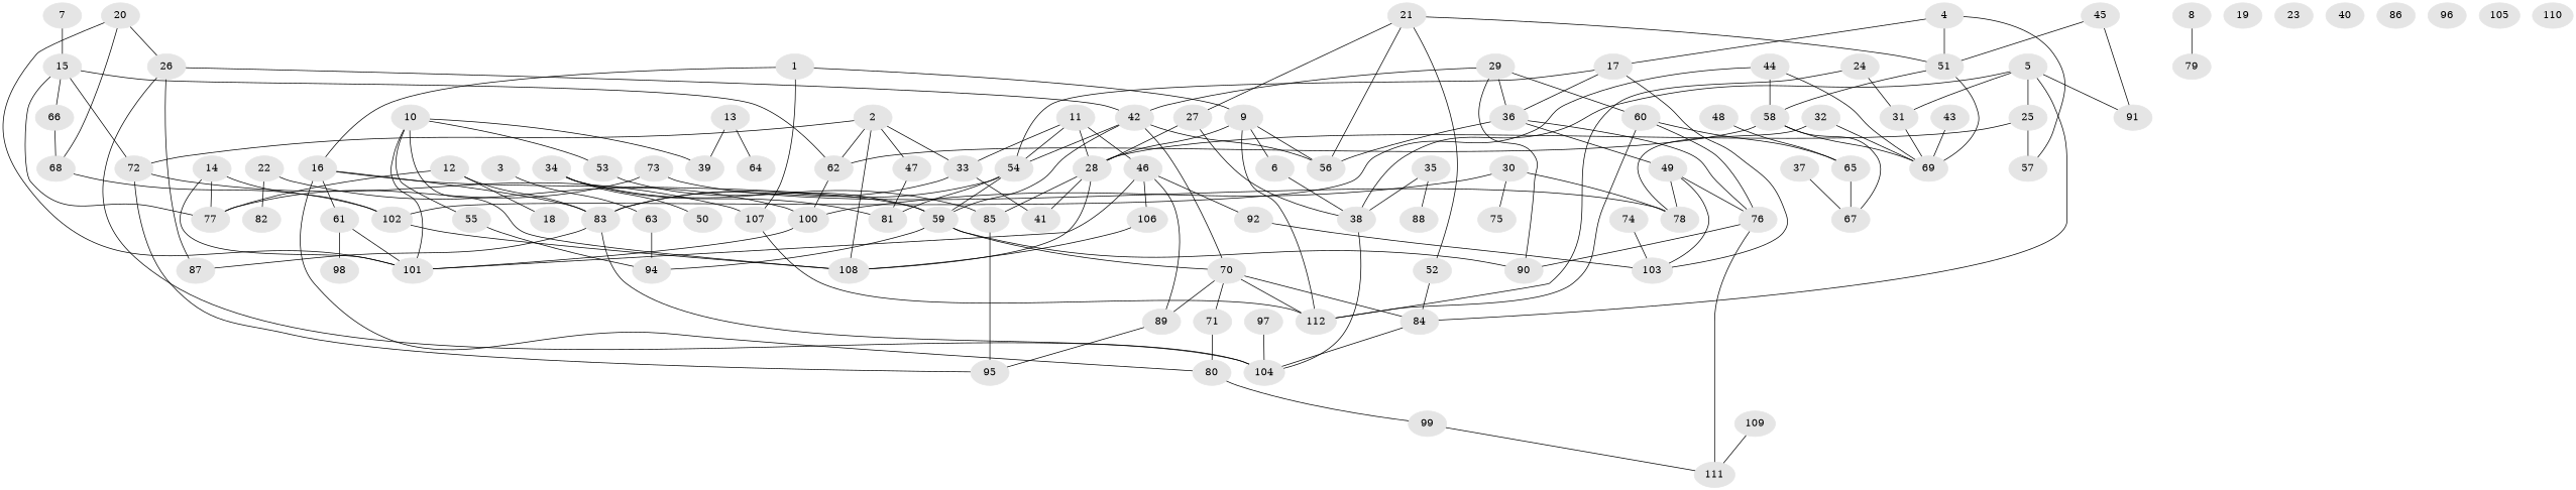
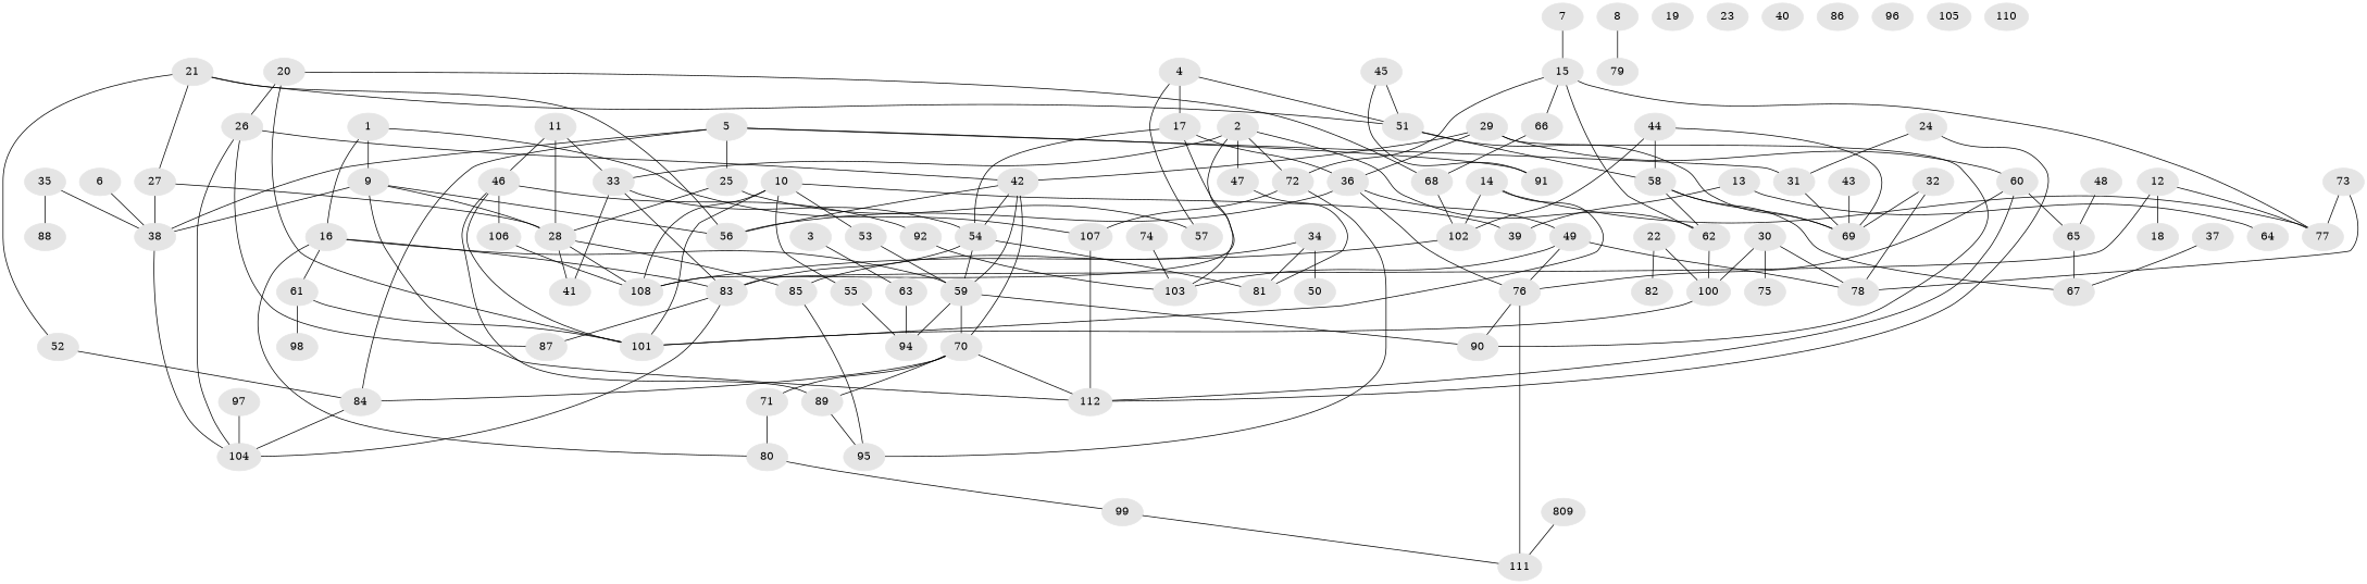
  graph {
    node [color=gray90 style=filled]
    1
    9
    16
    107
    38
    28
    56
    112
    83
    59
    61
    80
    2
    33
    47
    62
    72
    108
    54
    41
    81
    100
    95
    3
    63
    94
    4
    17
    51
    57
    36
    103
    69
    58
    5
    25
    31
    84
    91
    104
    6
    7
    15
    77
    66
    8
    79
    85
    10
    39
    53
    55
    101
    11
    46
    89
    92
    106
    12
    18
    87
    13
    64
    14
    102
    68
    90
    70
    98
    99
    49
    76
    19
    20
    26
    42
    21
    27
    52
    22
    82
    23
    24
    29
    60
    65
    30
    75
    78
    32
    34
    50
    35
    88
    111
    37
    67
    40
    71
    43
    44
    45
    48
    73
    74
    86
    96
    97
    105
-   109
+   109 [label=809]
    110
    1 -- 9
    1 -- 16
    1 -- 107
-   9 -- 6
+   9 -- 38
    9 -- 28
    9 -- 56
    9 -- 112
    16 -- 83
    16 -- 59
    16 -- 61
    16 -- 80
    107 -- 112
    38 -- 104
    28 -- 108
    28 -- 41
    28 -- 85
    83 -- 104
    83 -- 87
    59 -- 94
    59 -- 90
    59 -- 70
    61 -- 101
    61 -- 98
    80 -- 99
    2 -- 33
    2 -- 47
    2 -- 62
    2 -- 72
    2 -- 108
    33 -- 83
-   11 -- 54
+   33 -- 54
    33 -- 41
    47 -- 81
    62 -- 100
    72 -- 107
    72 -- 95
    54 -- 83
    54 -- 59
    54 -- 81
    100 -- 101
    3 -- 63
    63 -- 94
    4 -- 17
    4 -- 51
    4 -- 57
    17 -- 54
    17 -- 36
    17 -- 103
    51 -- 69
    51 -- 58
    36 -- 56
    36 -- 49
    36 -- 76
    58 -- 62
    58 -- 69
    58 -- 67
    5 -- 38
    5 -- 25
    5 -- 31
    5 -- 84
    5 -- 91
    25 -- 28
    25 -- 57
    31 -- 69
    84 -- 104
    6 -- 38
    7 -- 15
    15 -- 62
    15 -- 72
    15 -- 77
    15 -- 66
    66 -- 68
    8 -- 79
    85 -- 95
    10 -- 108
    10 -- 39
    10 -- 53
    10 -- 55
    10 -- 101
    53 -- 59
    55 -- 94
    11 -- 28
    11 -- 33
    11 -- 46
    46 -- 101
    46 -- 89
    46 -- 92
    46 -- 106
    89 -- 95
    92 -- 103
    106 -- 108
    12 -- 83
    12 -- 77
    12 -- 18
    13 -- 39
    13 -- 64
    14 -- 77
    14 -- 101
    14 -- 102
    102 -- 108
    68 -- 102
    70 -- 112
    70 -- 84
    70 -- 89
    70 -- 71
    99 -- 111
    49 -- 103
    49 -- 76
    49 -- 78
    76 -- 90
    76 -- 111
    20 -- 101
    20 -- 68
    20 -- 26
    26 -- 104
    26 -- 87
    26 -- 42
    42 -- 56
    42 -- 59
    42 -- 54
    42 -- 70
    21 -- 56
    21 -- 51
    21 -- 27
    21 -- 52
    27 -- 38
    27 -- 28
    52 -- 84
    22 -- 100
    22 -- 82
    24 -- 112
    24 -- 31
    29 -- 36
    29 -- 90
    29 -- 42
    29 -- 60
    60 -- 112
    60 -- 76
    60 -- 65
    65 -- 67
    30 -- 100
    30 -- 75
    30 -- 78
    32 -- 69
    32 -- 78
    34 -- 81
    34 -- 85
    34 -- 50
    35 -- 38
    35 -- 88
    37 -- 67
    71 -- 80
    43 -- 69
    44 -- 69
    44 -- 58
    44 -- 102
    45 -- 51
    45 -- 91
    48 -- 65
    73 -- 77
    73 -- 78
    74 -- 103
    97 -- 104
    109 -- 111
  }
